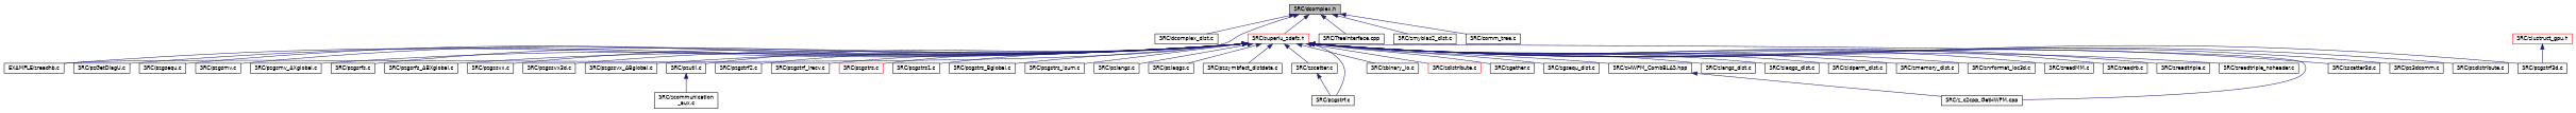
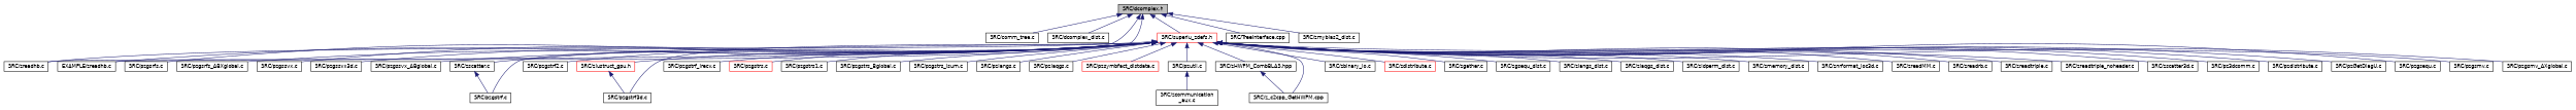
  digraph {
    node [color=black fillcolor=white fontname=Helvetica fontsize=10 shape=record style=filled]
    edge [color=midnightblue dir=back fontname=Helvetica fontsize=10 labelfontname=Helvetica labelfontsize=10 style=solid]
    n1 [fillcolor=grey75 fontcolor=black height=0.2 label="SRC/dcomplex.h" width=0.4]
    n2 [height=0.2 label="SRC/comm_tree.c" width=0.4]
    n3 [height=0.2 label="SRC/dcomplex_dist.c" width=0.4]
    n4 [color=red height=0.2 label="SRC/superlu_zdefs.h" width=0.4]
+   n5 [height=0.2 label="SRC/zreadhb.c" width=0.4]
    n6 [height=0.2 label="EXAMPLE/zreadhb.c" width=0.4]
    n7 [height=0.2 label="SRC/TreeInterface.cpp" width=0.4]
    n8 [height=0.2 label="SRC/zmyblas2_dist.c" width=0.4]
    n9 [height=0.2 label="SRC/pz3dcomm.c" width=0.4]
    n10 [height=0.2 label="SRC/pzdistribute.c" width=0.4]
    n11 [height=0.2 label="SRC/pzGetDiagU.c" width=0.4]
    n12 [height=0.2 label="SRC/pzgsequ.c" width=0.4]
    n13 [height=0.2 label="SRC/pzgsmv.c" width=0.4]
    n14 [height=0.2 label="SRC/pzgsmv_AXglobal.c" width=0.4]
    n15 [height=0.2 label="SRC/pzgsrfs.c" width=0.4]
    n16 [height=0.2 label="SRC/pzgsrfs_ABXglobal.c" width=0.4]
    n17 [height=0.2 label="SRC/pzgssvx.c" width=0.4]
    n18 [height=0.2 label="SRC/pzgssvx3d.c" width=0.4]
    n19 [height=0.2 label="SRC/pzgssvx_ABglobal.c" width=0.4]
    n20 [height=0.2 label="SRC/pzgstrf.c" width=0.4]
    n21 [height=0.2 label="SRC/pzgstrf2.c" width=0.4]
    n22 [height=0.2 label="SRC/pzgstrf3d.c" width=0.4]
    n23 [height=0.2 label="SRC/pzgstrf_irecv.c" width=0.4]
    n24 [color=red height=0.2 label="SRC/pzgstrs.c" width=0.4]
    n25 [height=0.2 label="SRC/pzgstrs1.c" width=0.4]
    n26 [height=0.2 label="SRC/pzgstrs_Bglobal.c" width=0.4]
    n27 [height=0.2 label="SRC/pzgstrs_lsum.c" width=0.4]
    n28 [height=0.2 label="SRC/pzlangs.c" width=0.4]
    n29 [height=0.2 label="SRC/pzlaqgs.c" width=0.4]
-   n30 [height=0.2 label="SRC/pzsymbfact_distdata.c" width=0.4]
+   n30 [color=red height=0.2 label="SRC/pzsymbfact_distdata.c" width=0.4]
    n31 [height=0.2 label="SRC/pzutil.c" width=0.4]
    n32 [height=0.2 label="SRC/z_c2cpp_GetHWPM.cpp" width=0.4]
    n33 [height=0.2 label="SRC/zbinary_io.c" width=0.4]
    n34 [color=red height=0.2 label="SRC/zdistribute.c" width=0.4]
    n35 [height=0.2 label="SRC/zgather.c" width=0.4]
    n36 [height=0.2 label="SRC/zgsequ_dist.c" width=0.4]
    n37 [height=0.2 label="SRC/zHWPM_CombBLAS.hpp" width=0.4]
    n38 [height=0.2 label="SRC/zlangs_dist.c" width=0.4]
    n39 [height=0.2 label="SRC/zlaqgs_dist.c" width=0.4]
    n40 [height=0.2 label="SRC/zldperm_dist.c" width=0.4]
    n41 [color=red height=0.2 label="SRC/zlustruct_gpu.h" width=0.4]
    n42 [height=0.2 label="SRC/zmemory_dist.c" width=0.4]
    n43 [height=0.2 label="SRC/znrformat_loc3d.c" width=0.4]
    n44 [height=0.2 label="SRC/zreadMM.c" width=0.4]
    n45 [height=0.2 label="SRC/zreadrb.c" width=0.4]
    n46 [height=0.2 label="SRC/zreadtriple.c" width=0.4]
    n47 [height=0.2 label="SRC/zreadtriple_noheader.c" width=0.4]
    n48 [height=0.2 label="SRC/zscatter.c" width=0.4]
    n49 [height=0.2 label="SRC/zscatter3d.c" width=0.4]
    n50 [height=0.2 label="SRC/zcommunication\l_aux.c" width=0.4]
    n1 -> n2
    n1 -> n3
    n1 -> n4
+   n1 -> n5
    n1 -> n6
    n1 -> n7
    n1 -> n8
+   n4 -> n5
    n4 -> n6
    n4 -> n9
    n4 -> n10
    n4 -> n11
    n4 -> n12
    n4 -> n13
    n4 -> n14
    n4 -> n15
    n4 -> n16
    n4 -> n17
    n4 -> n18
    n4 -> n19
    n4 -> n20
    n4 -> n21
    n4 -> n22
    n4 -> n23
    n4 -> n24
    n4 -> n25
    n4 -> n26
    n4 -> n27
    n4 -> n28
    n4 -> n29
    n4 -> n30
    n4 -> n31
    n4 -> n32
    n4 -> n33
    n4 -> n34
    n4 -> n35
    n4 -> n36
    n4 -> n37
    n4 -> n38
    n4 -> n39
    n4 -> n40
+   n4 -> n41
    n4 -> n42
    n4 -> n43
    n4 -> n44
    n4 -> n45
    n4 -> n46
    n4 -> n47
    n4 -> n48
    n4 -> n49
    n31 -> n50
    n37 -> n32
    n41 -> n22
    n48 -> n20
  }
